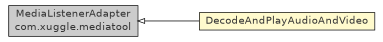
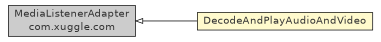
  digraph {
    rankdir=LR
    ranksep=1
    node [fontcolor=grey20 fontname=Helvetica fontsize=15.0 shape=plaintext]
-   n1 [label=<<table border="0" cellborder="1" cellspacing="0" cellpadding="2" port="p" bgcolor="grey80" href="../MediaListenerAdapter.html"> 		<tr><td><table border="0" cellspacing="0" cellpadding="1"> 			<tr><td> MediaListenerAdapter </td></tr> 			<tr><td> com.xuggle.mediatool </td></tr> 		</table></td></tr> 		</table>>]
+   n1 [label=<<table border="0" cellborder="1" cellspacing="0" cellpadding="2" port="p" bgcolor="grey80" href="../MediaListenerAdapter.html"> 		<tr><td><table border="0" cellspacing="0" cellpadding="1"> 			<tr><td> MediaListenerAdapter </td></tr> 			<tr><td> com.xuggle.com </td></tr> 		</table></td></tr> 		</table>>]
    n2 [label=<<table border="0" cellborder="1" cellspacing="0" cellpadding="2" port="p" bgcolor="lemonChiffon" href="./DecodeAndPlayAudioAndVideo.html"> 		<tr><td><table border="0" cellspacing="0" cellpadding="1"> 			<tr><td> DecodeAndPlayAudioAndVideo </td></tr> 		</table></td></tr> 		</table>>]
    n1 -> n2 [arrowtail=empty dir=back fontname=Helvetica fontsize=10 headport=p labelfontname=Helvetica labelfontsize=10 tailport=p]
  }
